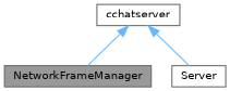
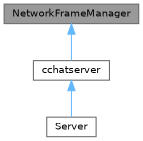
  digraph {
    node [color=gray40 fillcolor=white fontname=Helvetica fontsize=10 shape=box style=filled]
    edge [color=steelblue1 dir=back fontname=Helvetica fontsize=10 labelfontname=Helvetica labelfontsize=10 style=solid]
    n1 [fillcolor=grey60 fontcolor=black height=0.2 label=NetworkFrameManager width=0.4]
    n2 [height=0.2 label=cchatserver width=0.4]
    n3 [height=0.2 label=Server width=0.4]
-   n2 -> n1
+   n1 -> n2
    n2 -> n3
  }
